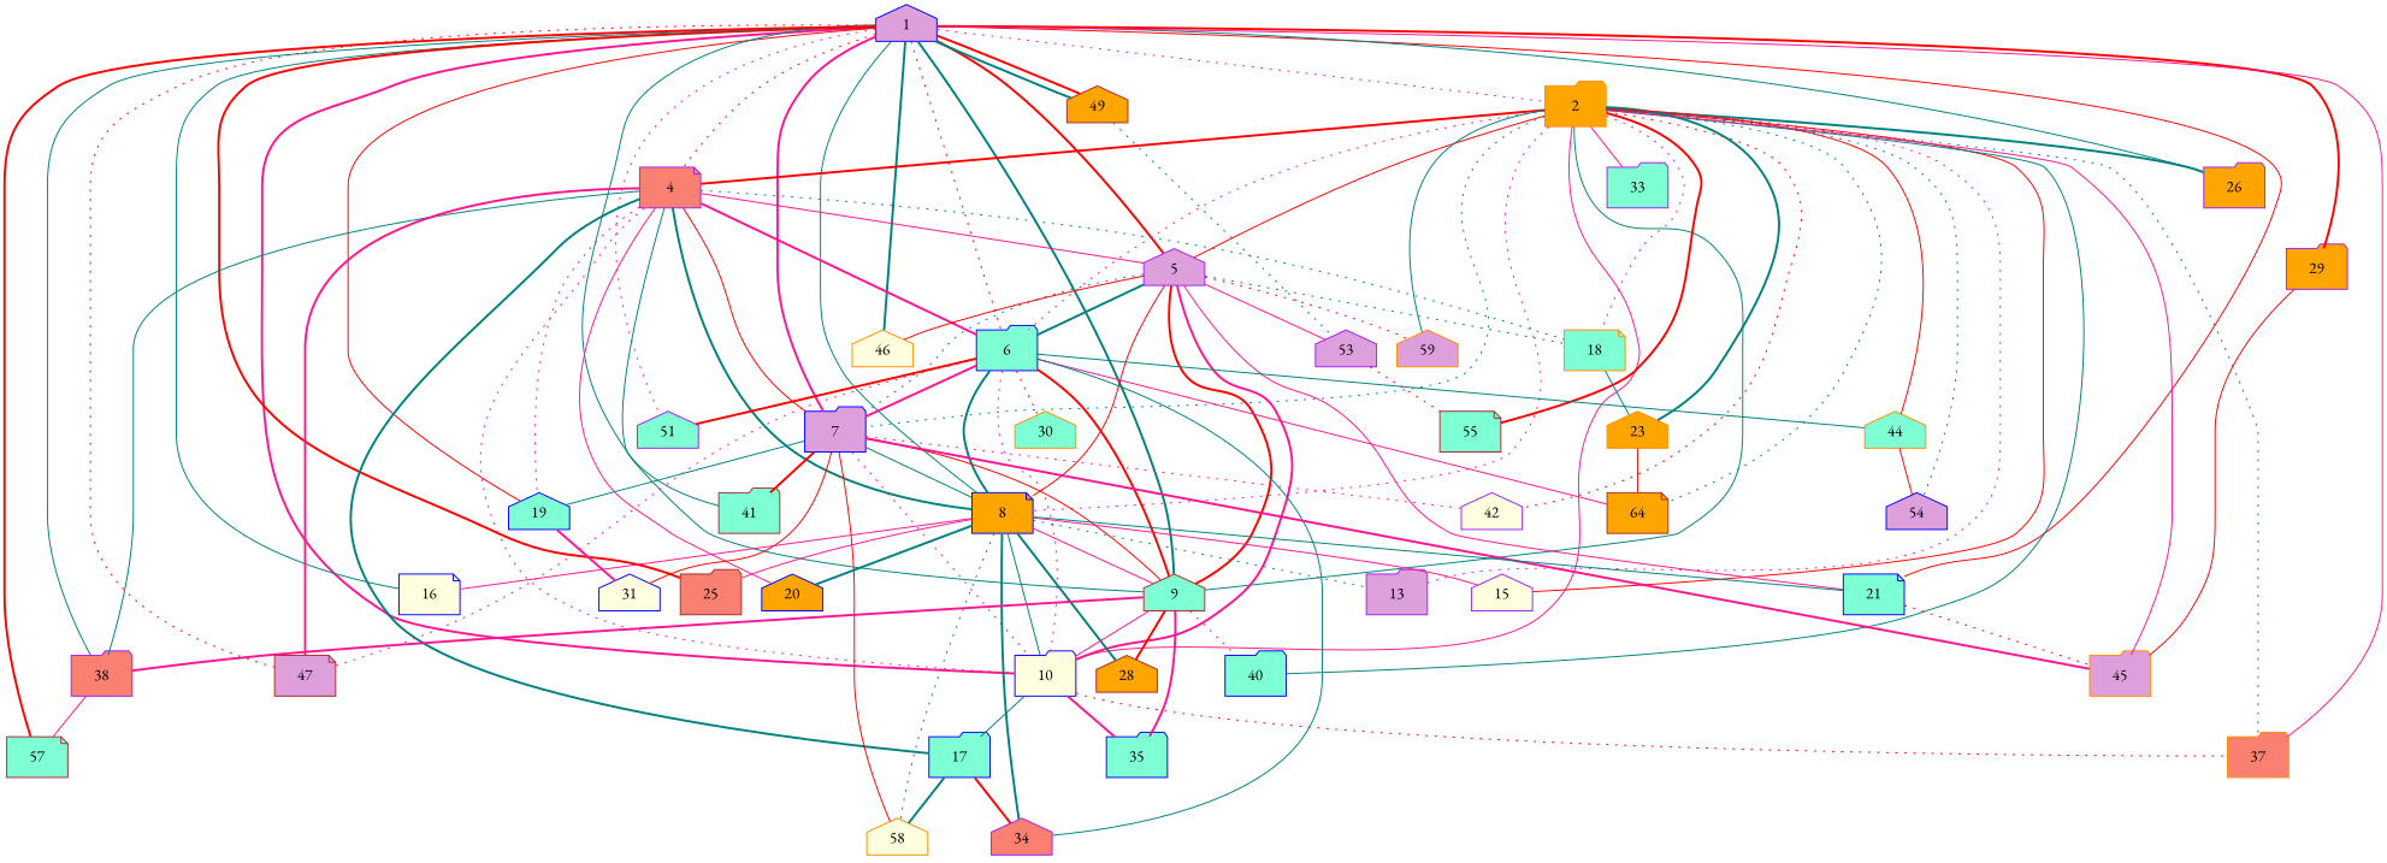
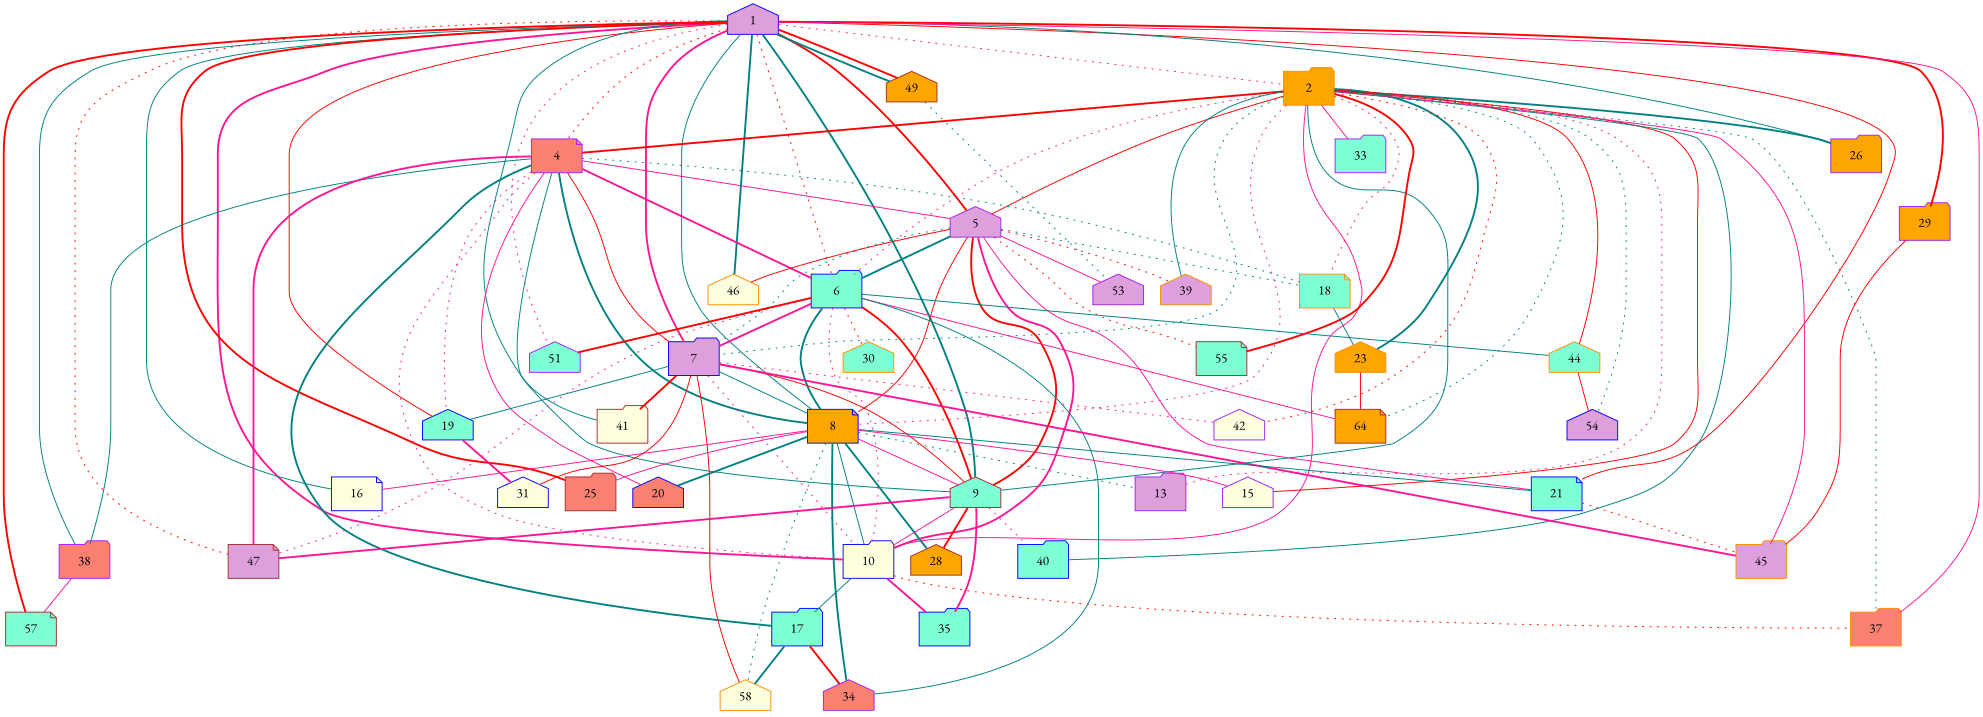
  graph {
    fontname="EB Garamond"
    node [color=blue fillcolor=aquamarine fontname="EB Garamond" shape=house style=filled]
    edge [color=teal fontname="EB Garamond" style=solid]
    1 [fillcolor=plum super="+48"]
    2 [color=darkorange fillcolor=orange shape=folder super="+3"]
    4 [color=purple fillcolor=salmon shape=note super="+11"]
    5 [color=purple fillcolor=plum super="+63"]
    6 [shape=folder super="+12"]
    7 [fillcolor=plum shape=folder super="+32"]
    8 [fillcolor=orange shape=note super="+14"]
    9 [color=brown super="+59"]
    10 [fillcolor=lightyellow shape=folder super="+36"]
    16 [fillcolor=lightyellow shape=note]
    19 [super="+27"]
    21 [shape=note super="+65"]
    25 [color=brown fillcolor=salmon shape=folder]
    26 [color=purple fillcolor=orange shape=folder]
    29 [color=purple fillcolor=orange shape=folder]
    37 [color=darkorange fillcolor=salmon shape=folder super="+50"]
    38 [color=purple fillcolor=salmon shape=folder super="+43"]
-   41 [color=brown shape=folder]
+   41 [color=brown fillcolor=lightyellow shape=folder]
    46 [color=darkorange fillcolor=lightyellow]
    47 [color=brown fillcolor=plum shape=note super="+56"]
    49 [color=brown fillcolor=orange]
    51 [color=purple]
    57 [color=brown shape=note]
    33 [color=purple shape=folder]
    13 [color=purple fillcolor=plum shape=folder]
    15 [color=purple fillcolor=lightyellow]
    18 [color=darkorange shape=note super="+24"]
    23 [color=darkorange fillcolor=orange super="+60"]
-   39 [color=darkorange fillcolor=plum label=59]
+   39 [color=darkorange fillcolor=plum]
    40 [shape=folder]
    42 [color=purple fillcolor=lightyellow]
    44 [color=darkorange]
    45 [color=darkorange fillcolor=plum shape=folder super="+62"]
    54 [fillcolor=plum]
    55 [color=brown shape=note]
    64 [color=brown fillcolor=orange shape=note]
    17 [shape=folder super="+22"]
-   20 [fillcolor=orange]
+   20 [fillcolor=salmon]
    53 [color=purple fillcolor=plum]
    30 [color=darkorange]
    34 [color=purple fillcolor=salmon super="+52"]
    31 [fillcolor=lightyellow]
    58 [color=darkorange fillcolor=lightyellow super="+61"]
    28 [color=brown fillcolor=orange]
    35 [shape=folder]
    1 -- 2 [color=deeppink style=dotted weight=2]
    1 -- 4 [color=red style=dotted]
    1 -- 5 [color=red style=bold]
    1 -- 6 [color=red style=dotted weight=2]
    1 -- 7 [color=deeppink style=bold]
    1 -- 8
    1 -- 9 [style=bold weight=2]
    1 -- 10 [color=deeppink style=bold weight=2]
    1 -- 16
    1 -- 19 [color=red]
    1 -- 21 [color=red]
    1 -- 25 [color=red style=bold]
    1 -- 26
    1 -- 29 [color=red style=bold]
    1 -- 37 [color=deeppink]
    1 -- 38
    1 -- 41
    1 -- 46 [style=bold]
    1 -- 47 [color=red style=dotted]
    1 -- 49 [style=bold]
    1 -- 49 [color=red style=bold]
    1 -- 51 [color=deeppink style=dotted]
    1 -- 57 [color=red style=bold]
    2 -- 4 [color=red style=bold weight=2]
    2 -- 5 [color=red weight=2]
    2 -- 6 [color=deeppink style=dotted weight=2]
    2 -- 7 [style=dotted weight=2]
    2 -- 8 [color=deeppink style=dotted weight=2]
    2 -- 9 [weight=2]
    2 -- 10 [color=deeppink weight=2]
    2 -- 26 [style=bold]
    2 -- 37 [style=dotted]
    2 -- 33 [color=deeppink]
    2 -- 13 [color=deeppink style=dotted]
    2 -- 15 [color=red]
    2 -- 18 [color=deeppink style=dotted]
    2 -- 23 [style=bold]
    2 -- 39
    2 -- 40
    2 -- 42 [color=red style=dotted]
    2 -- 44 [color=red]
    2 -- 45 [color=deeppink]
    2 -- 54 [style=dotted]
    2 -- 55 [color=red style=bold]
    2 -- 64 [style=dotted]
    4 -- 5 [color=deeppink]
    4 -- 6 [color=deeppink style=bold]
    4 -- 7 [color=red]
    4 -- 8 [style=bold]
    4 -- 9
    4 -- 10 [color=deeppink style=dotted weight=2]
    4 -- 19 [color=deeppink style=dotted]
    4 -- 38
    4 -- 47 [color=deeppink style=bold]
    4 -- 18 [style=dotted]
    4 -- 17 [style=bold]
    4 -- 20 [color=deeppink]
    5 -- 6 [style=bold]
    5 -- 7 [style=dotted weight=2]
    5 -- 8 [color=red]
    5 -- 9 [color=red style=bold weight=2]
    5 -- 10 [color=deeppink style=bold]
    5 -- 21 [color=deeppink]
    5 -- 46 [color=red]
    5 -- 18 [style=dotted]
    5 -- 39 [color=red style=dotted]
-   53 -- 55 [color=red style=dotted]
+   5 -- 55 [color=red style=dotted]
    5 -- 53 [color=deeppink]
    6 -- 7 [color=deeppink style=bold]
    6 -- 8 [style=bold]
    6 -- 9 [color=red style=bold]
    6 -- 10 [color=deeppink style=dotted]
    6 -- 47 [color=deeppink style=dotted]
    6 -- 51 [color=red style=bold]
    6 -- 44
    6 -- 64 [color=deeppink]
    6 -- 30 [color=red style=dotted]
    6 -- 34
    7 -- 8 [weight=2]
    7 -- 9 [color=red weight=2]
    7 -- 10 [color=deeppink style=dotted]
    7 -- 19
    7 -- 41 [color=red style=bold]
    7 -- 42 [color=deeppink style=dotted]
    7 -- 45 [color=deeppink style=bold]
    7 -- 31 [color=red]
    7 -- 58 [color=red]
    8 -- 9 [color=deeppink]
    8 -- 10
    8 -- 16 [color=deeppink]
    8 -- 21
    8 -- 25 [color=deeppink]
    8 -- 13 [style=dotted]
    8 -- 15 [color=deeppink]
    8 -- 20 [style=bold]
    8 -- 34 [style=bold]
    8 -- 58 [style=dotted]
    8 -- 28 [style=bold]
    9 -- 10 [color=deeppink]
-   9 -- 38 [color=deeppink style=bold]
+   9 -- 47 [color=deeppink style=bold]
    9 -- 40 [color=deeppink style=dotted]
    9 -- 28 [color=red style=bold]
    9 -- 35 [color=deeppink style=bold]
    10 -- 37 [color=red style=dotted]
    10 -- 17 [weight=2]
    10 -- 35 [color=deeppink style=bold]
    19 -- 31 [color=deeppink style=bold]
    21 -- 45 [color=red style=dotted]
    29 -- 45 [color=red]
    38 -- 57 [color=deeppink]
    49 -- 53 [style=dotted]
    18 -- 23
    23 -- 64 [color=red]
    44 -- 54 [color=red]
    17 -- 34 [color=red style=bold]
    17 -- 58 [style=bold]
  }
